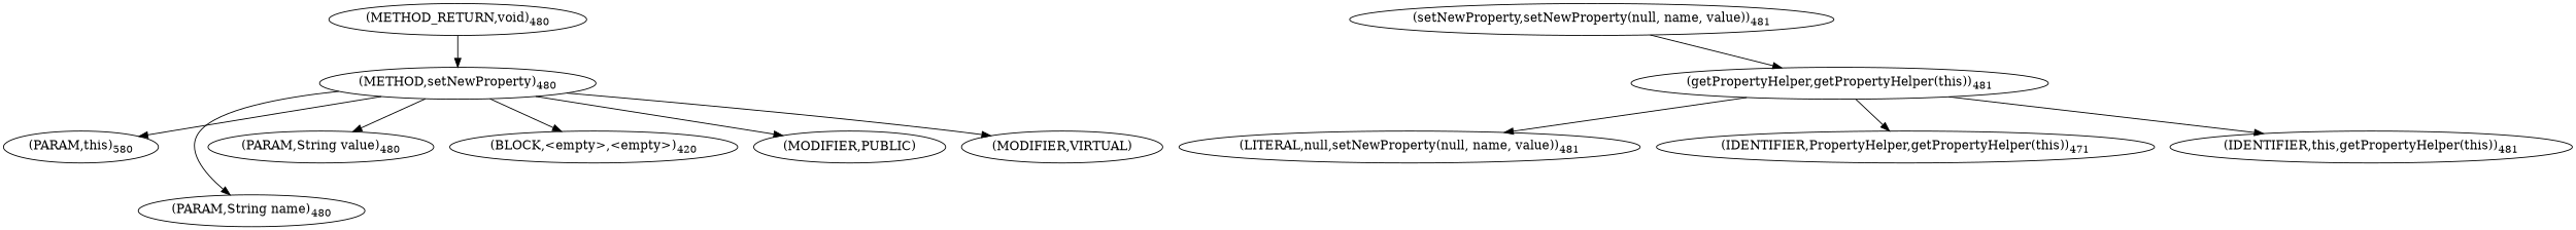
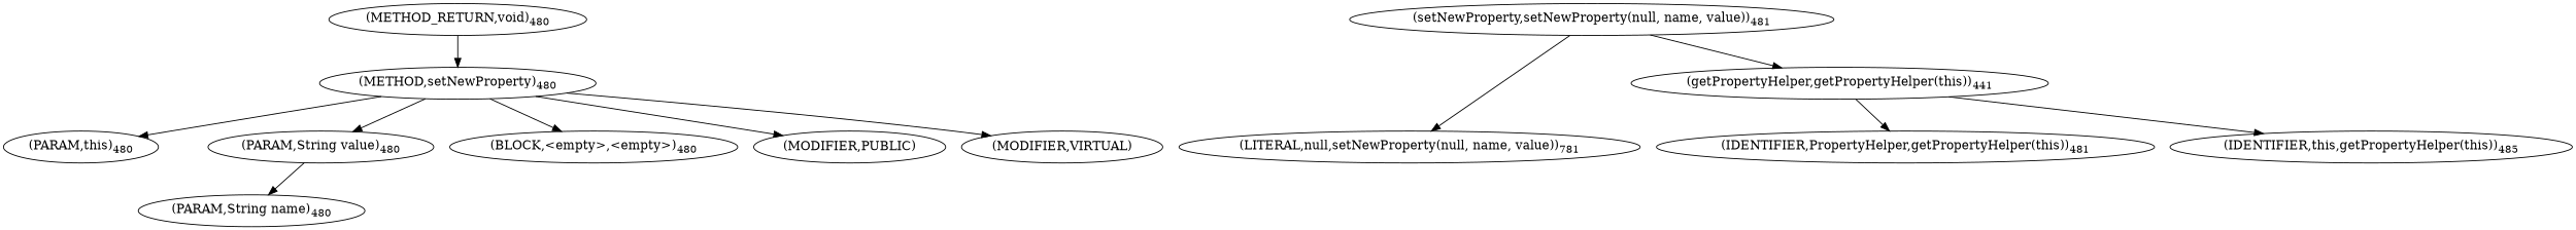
  digraph {
    n1 [label=<(METHOD,setNewProperty)<SUB>480</SUB>>]
-   n2 [label=<(PARAM,this)<SUB>580</SUB>>]
+   n2 [label=<(PARAM,this)<SUB>480</SUB>>]
    n3 [label=<(PARAM,String name)<SUB>480</SUB>>]
    n4 [label=<(PARAM,String value)<SUB>480</SUB>>]
-   n5 [label=<(BLOCK,&lt;empty&gt;,&lt;empty&gt;)<SUB>420</SUB>>]
+   n5 [label=<(BLOCK,&lt;empty&gt;,&lt;empty&gt;)<SUB>480</SUB>>]
    n6 [label=<(MODIFIER,PUBLIC)>]
    n7 [label=<(MODIFIER,VIRTUAL)>]
    n8 [label=<(METHOD_RETURN,void)<SUB>480</SUB>>]
    n9 [label=<(setNewProperty,setNewProperty(null, name, value))<SUB>481</SUB>>]
-   n10 [label=<(getPropertyHelper,getPropertyHelper(this))<SUB>481</SUB>>]
-   n11 [label=<(LITERAL,null,setNewProperty(null, name, value))<SUB>481</SUB>>]
-   n12 [label=<(IDENTIFIER,PropertyHelper,getPropertyHelper(this))<SUB>471</SUB>>]
-   n13 [label=<(IDENTIFIER,this,getPropertyHelper(this))<SUB>481</SUB>>]
+   n10 [label=<(getPropertyHelper,getPropertyHelper(this))<SUB>441</SUB>>]
+   n11 [label=<(LITERAL,null,setNewProperty(null, name, value))<SUB>781</SUB>>]
+   n12 [label=<(IDENTIFIER,PropertyHelper,getPropertyHelper(this))<SUB>481</SUB>>]
+   n13 [label=<(IDENTIFIER,this,getPropertyHelper(this))<SUB>485</SUB>>]
    n1 -> n2
-   n1 -> n3
+   n4 -> n3
    n1 -> n4
    n1 -> n5
    n1 -> n6
    n1 -> n7
    n8 -> n1
    n9 -> n10
-   n10 -> n11
+   n9 -> n11
    n10 -> n12
    n10 -> n13
  }
